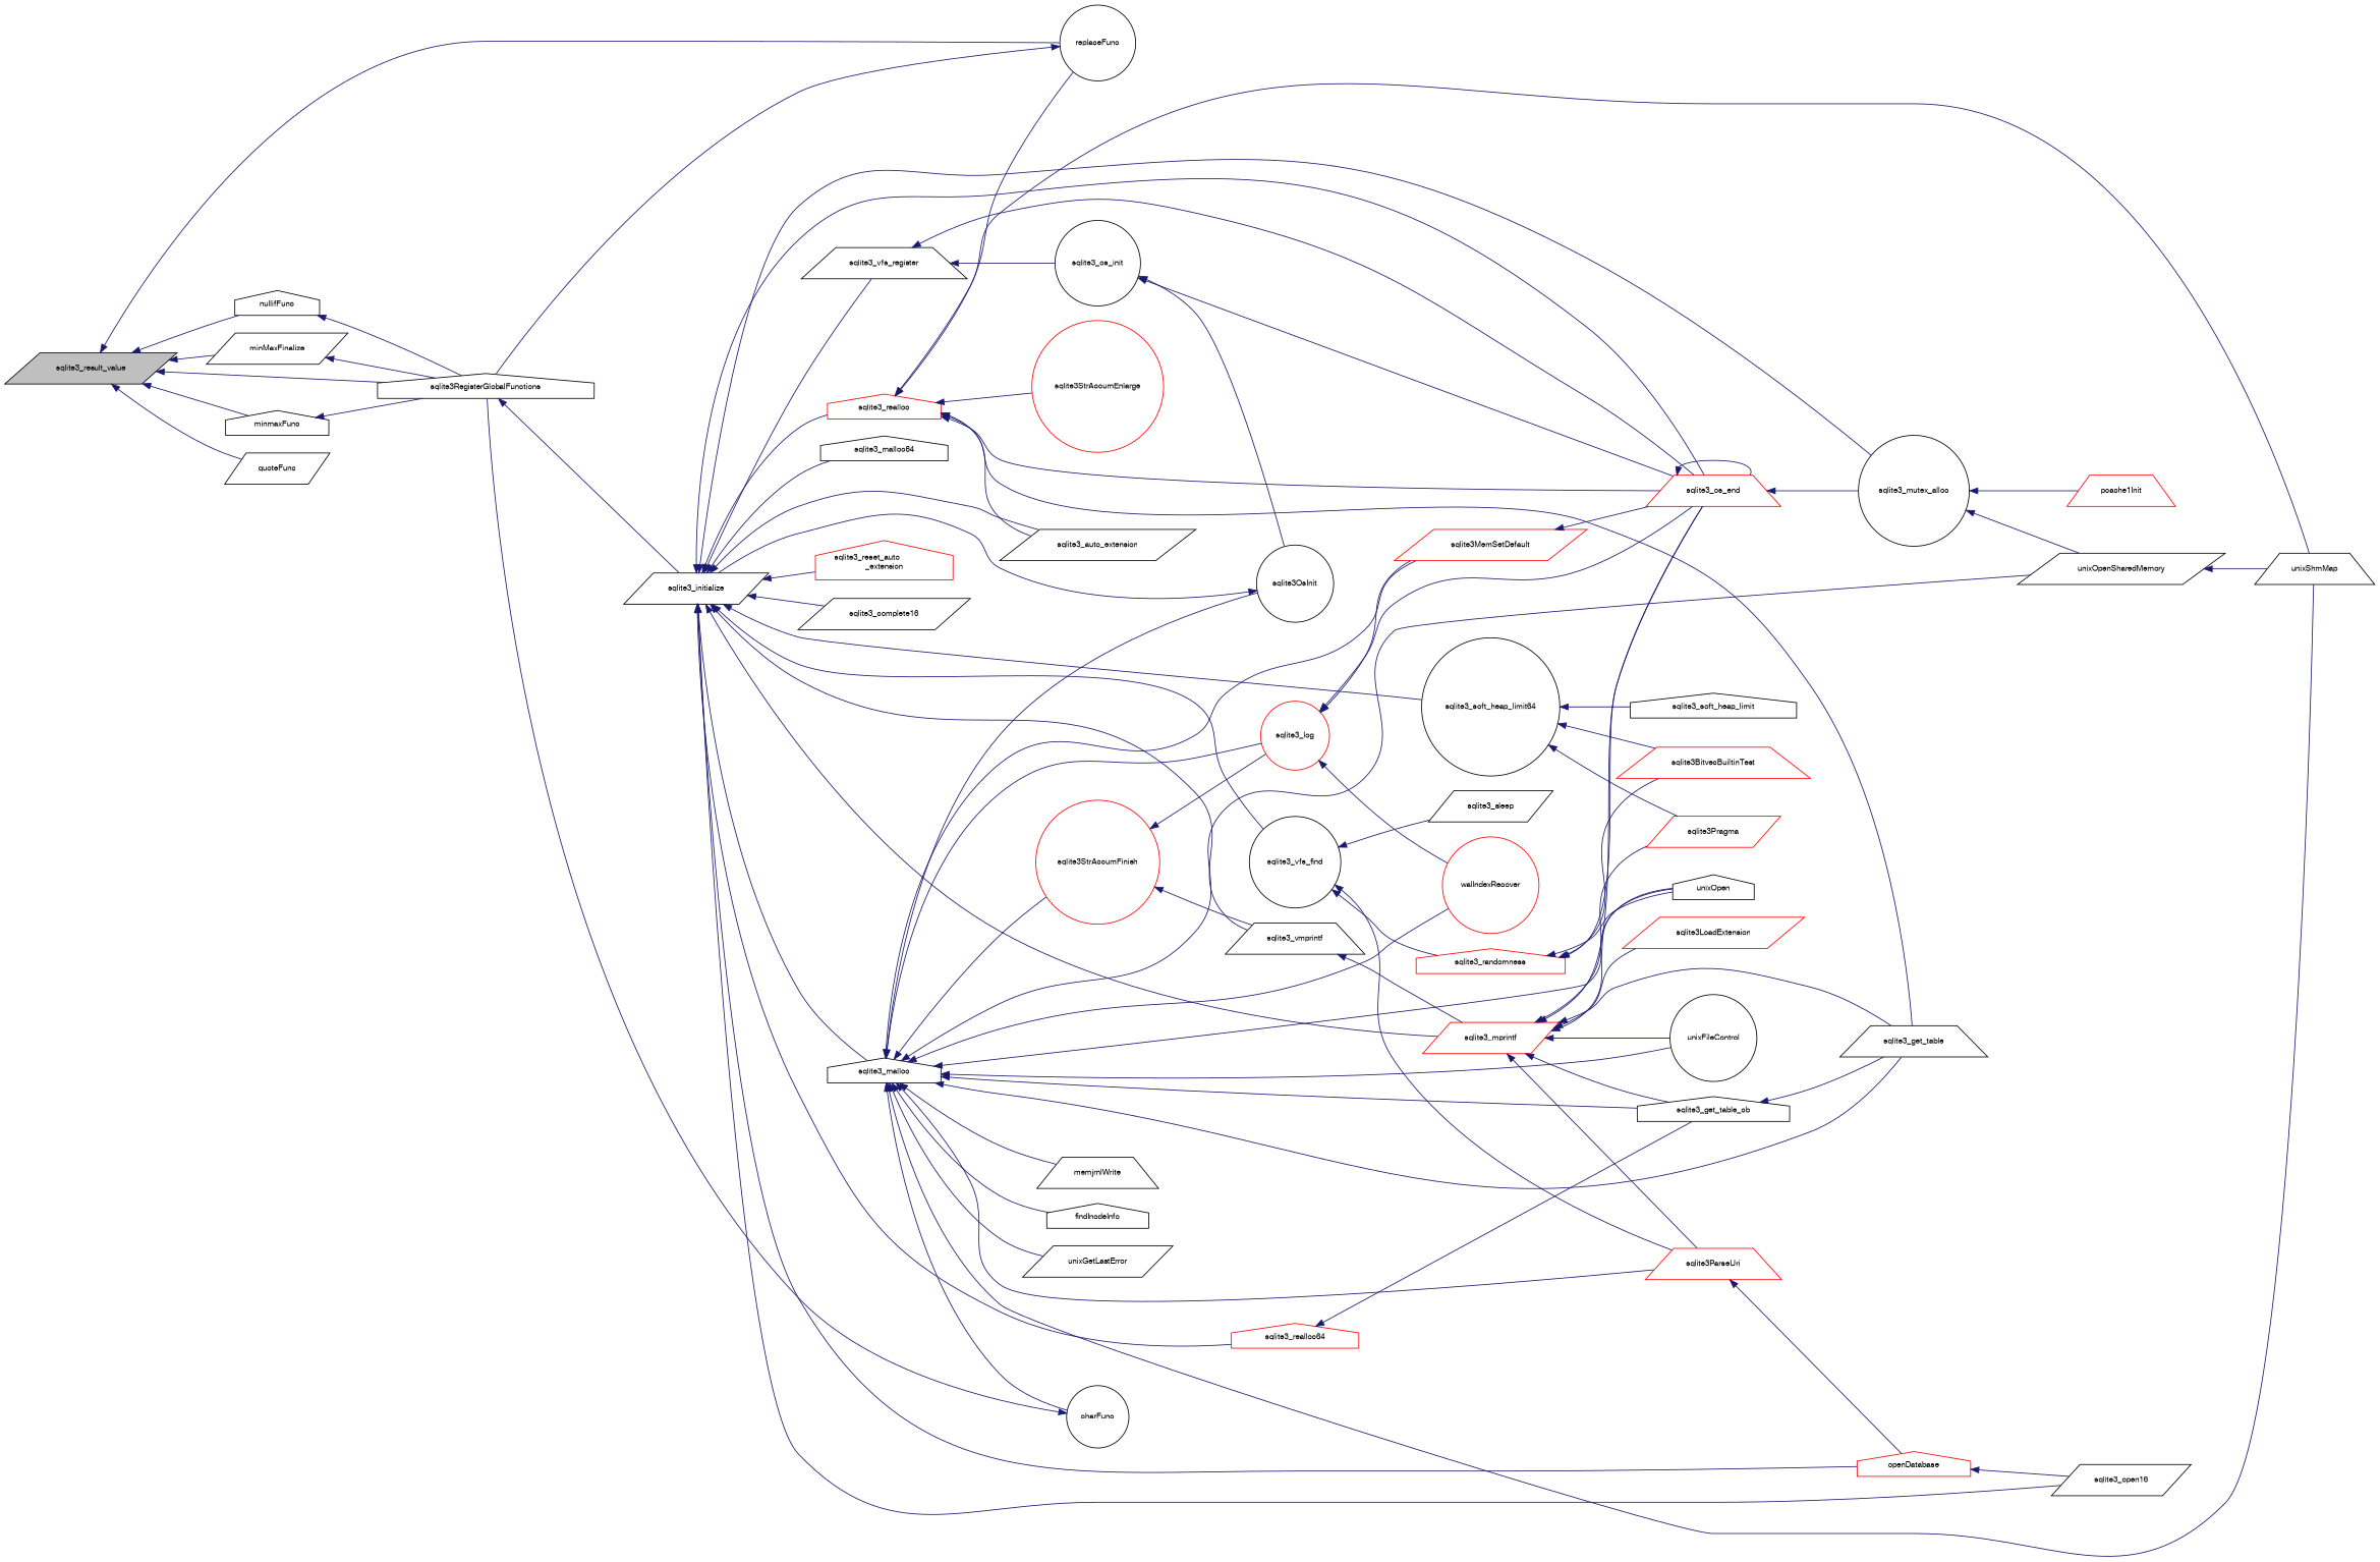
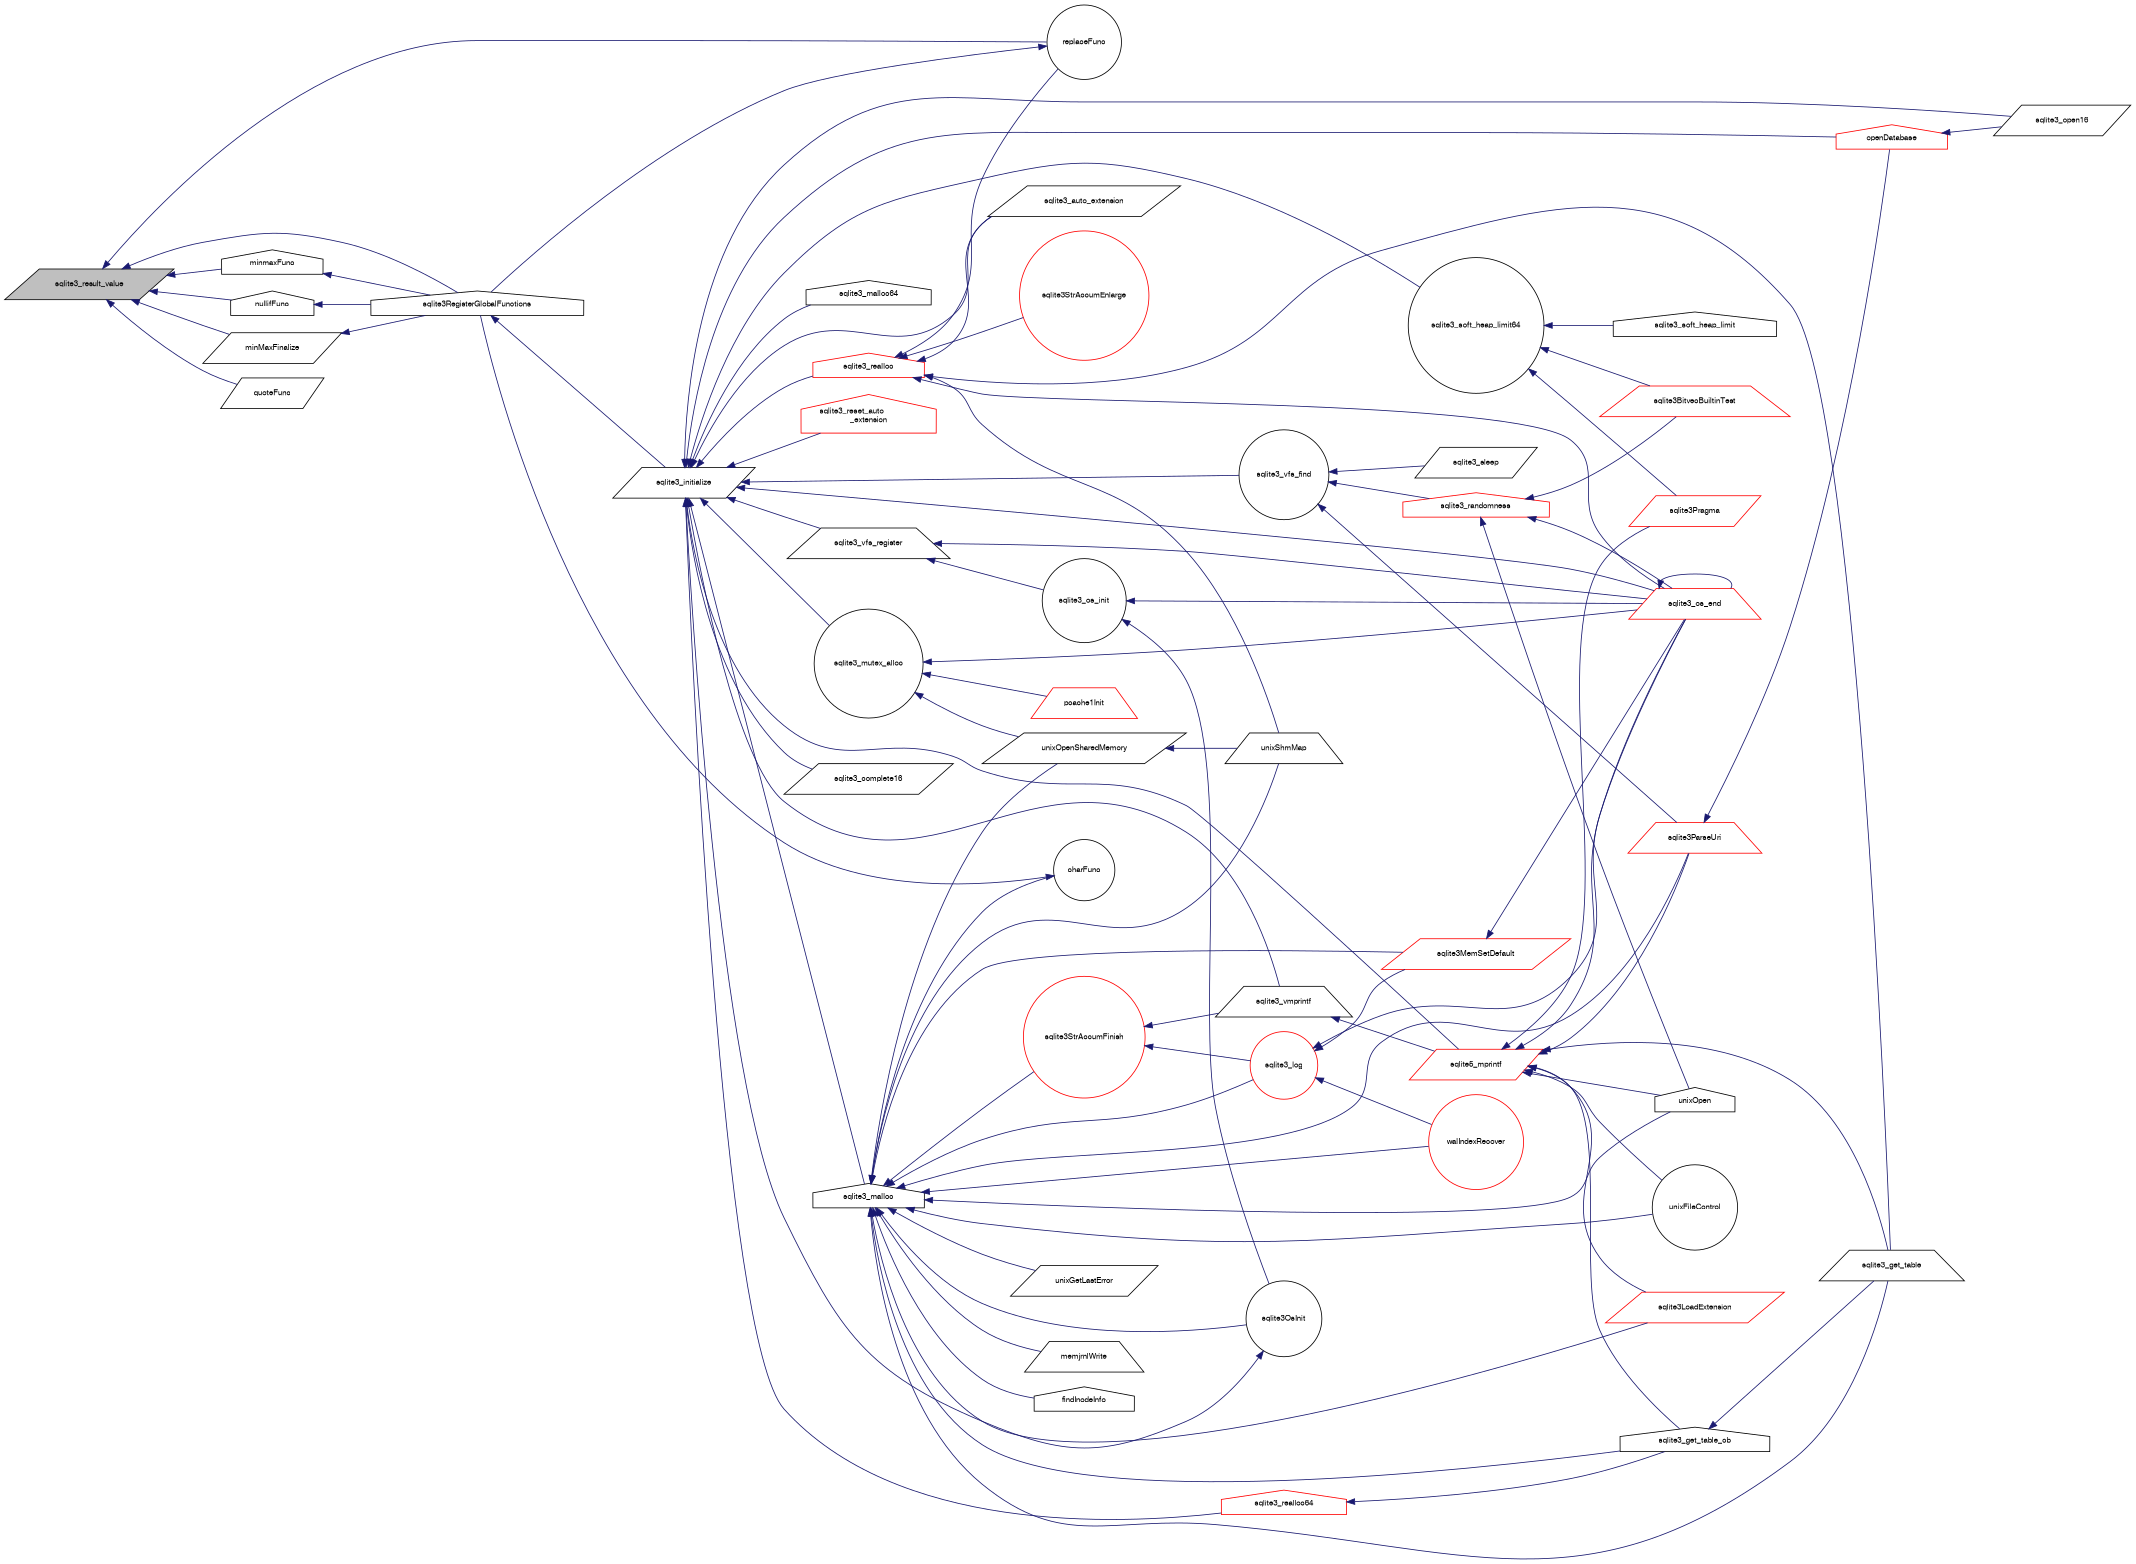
  digraph {
    rankdir=LR
    node [color=black fillcolor=white fontname=FreeSans fontsize=10 shape=parallelogram style=filled]
    edge [color=midnightblue dir=back fontname=FreeSans fontsize=10 labelfontname=FreeSans labelfontsize=10 style=solid]
    n1 [fillcolor=grey75 fontcolor=black height=0.2 label=sqlite3_result_value width=0.4]
    n2 [height=0.2 label=minmaxFunc shape=house width=0.4]
    n3 [height=0.2 label=replaceFunc shape=circle width=0.4]
    n4 [height=0.2 label=nullifFunc shape=house width=0.4]
    n5 [height=0.2 label=quoteFunc width=0.4]
    n6 [height=0.2 label=minMaxFinalize width=0.4]
    n7 [height=0.2 label=sqlite3RegisterGlobalFunctions shape=house width=0.4]
    n8 [height=0.2 label=sqlite3_initialize width=0.4]
    n9 [height=0.2 label=sqlite3_vfs_find shape=circle width=0.4]
    n10 [color=red height=0.2 label=sqlite3_os_end shape=trapezium width=0.4]
    n11 [color=red height=0.2 label=openDatabase shape=house width=0.4]
    n12 [height=0.2 label=sqlite3_open16 width=0.4]
    n13 [height=0.2 label=sqlite3_vfs_register shape=trapezium width=0.4]
    n14 [height=0.2 label=sqlite3_mutex_alloc shape=circle width=0.4]
    n15 [height=0.2 label=sqlite3_soft_heap_limit64 shape=circle width=0.4]
    n16 [height=0.2 label=sqlite3_malloc shape=house width=0.4]
    n17 [height=0.2 label=sqlite3_vmprintf shape=trapezium width=0.4]
-   n18 [color=red height=0.2 label=sqlite3_mprintf width=0.4]
+   n18 [color=red height=0.2 label=sqlite5_mprintf width=0.4]
    n19 [height=0.2 label=sqlite3_malloc64 shape=house width=0.4]
    n20 [color=red height=0.2 label=sqlite3_realloc shape=house width=0.4]
    n21 [height=0.2 label=sqlite3_auto_extension width=0.4]
    n22 [color=red height=0.2 label=sqlite3_realloc64 shape=house width=0.4]
    n23 [color=red height=0.2 label="sqlite3_reset_auto\l_extension" shape=house width=0.4]
    n24 [height=0.2 label=sqlite3_complete16 width=0.4]
    n25 [color=red height=0.2 label=sqlite3_randomness shape=house width=0.4]
    n26 [color=red height=0.2 label=sqlite3ParseUri shape=trapezium width=0.4]
    n27 [height=0.2 label=sqlite3_sleep width=0.4]
    n28 [height=0.2 label=sqlite3_os_init shape=circle width=0.4]
    n29 [height=0.2 label=unixOpenSharedMemory width=0.4]
    n30 [color=red height=0.2 label=pcache1Init shape=trapezium width=0.4]
    n31 [color=red height=0.2 label=sqlite3BitvecBuiltinTest shape=trapezium width=0.4]
    n32 [height=0.2 label=sqlite3_soft_heap_limit shape=house width=0.4]
    n33 [color=red height=0.2 label=sqlite3Pragma width=0.4]
    n34 [height=0.2 label=unixOpen shape=house width=0.4]
    n35 [height=0.2 label=sqlite3OsInit shape=circle width=0.4]
    n36 [height=0.2 label=unixShmMap shape=trapezium width=0.4]
    n37 [color=red height=0.2 label=sqlite3MemSetDefault width=0.4]
    n38 [color=red height=0.2 label=sqlite3StrAccumFinish shape=circle width=0.4]
    n39 [height=0.2 label=unixFileControl shape=circle width=0.4]
    n40 [color=red height=0.2 label=sqlite3LoadExtension width=0.4]
    n41 [height=0.2 label=sqlite3_get_table_cb shape=house width=0.4]
    n42 [height=0.2 label=sqlite3_get_table shape=trapezium width=0.4]
    n43 [color=red height=0.2 label=sqlite3_log shape=circle width=0.4]
    n44 [color=red height=0.2 label=walIndexRecover shape=circle width=0.4]
    n45 [height=0.2 label=findInodeInfo shape=house width=0.4]
    n46 [height=0.2 label=unixGetLastError width=0.4]
    n47 [height=0.2 label=memjrnlWrite shape=trapezium width=0.4]
    n48 [height=0.2 label=charFunc shape=circle width=0.4]
    n49 [color=red height=0.2 label=sqlite3StrAccumEnlarge shape=circle width=0.4]
    n1 -> n2
    n1 -> n3
    n1 -> n4
    n1 -> n5
    n1 -> n6
    n1 -> n7
    n2 -> n7
    n3 -> n7
    n4 -> n7
    n6 -> n7
    n7 -> n8
    n8 -> n9
    n8 -> n10
    n8 -> n11
    n8 -> n12
    n8 -> n13
    n8 -> n14
    n8 -> n15
    n8 -> n16
    n8 -> n17
    n8 -> n18
    n8 -> n19
    n8 -> n20
    n8 -> n21
    n8 -> n22
    n8 -> n23
    n8 -> n24
    n9 -> n25
    n9 -> n26
    n9 -> n27
    n10 -> n10
    n11 -> n12
    n13 -> n10
    n13 -> n28
-   n10 -> n14
+   n14 -> n10
    n14 -> n29
    n14 -> n30
    n15 -> n31
    n15 -> n32
    n15 -> n33
    n16 -> n26
    n16 -> n29
    n16 -> n34
    n16 -> n35
    n16 -> n36
    n16 -> n37
    n16 -> n38
    n16 -> n39
+   n16 -> n40
    n16 -> n41
    n16 -> n42
    n16 -> n43
    n16 -> n44
    n16 -> n45
    n16 -> n46
    n16 -> n47
    n16 -> n48
    n17 -> n18
    n18 -> n10
    n18 -> n26
    n18 -> n33
    n18 -> n34
    n18 -> n39
    n18 -> n40
    n18 -> n41
    n18 -> n42
    n20 -> n3
    n20 -> n10
    n20 -> n21
    n20 -> n36
    n20 -> n42
    n20 -> n49
    n22 -> n41
    n25 -> n10
    n25 -> n31
    n25 -> n34
    n26 -> n11
    n28 -> n10
    n28 -> n35
    n29 -> n36
    n35 -> n8
    n37 -> n10
    n38 -> n17
    n38 -> n43
    n41 -> n42
    n43 -> n10
    n43 -> n37
    n43 -> n44
    n48 -> n7
  }
